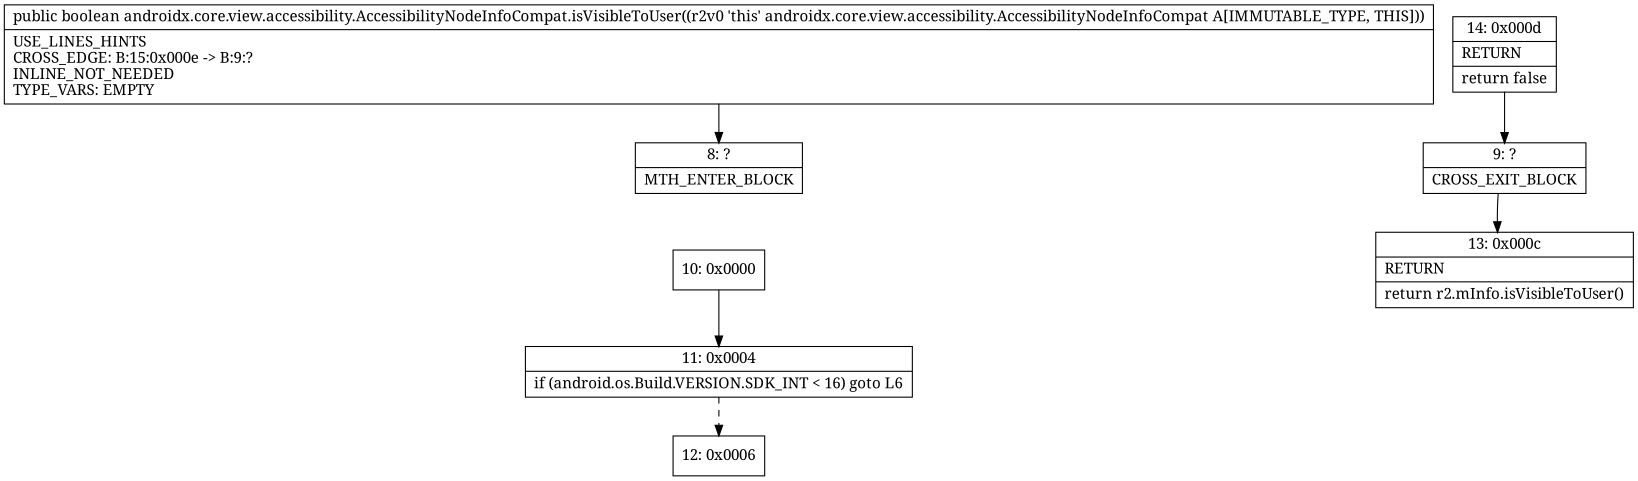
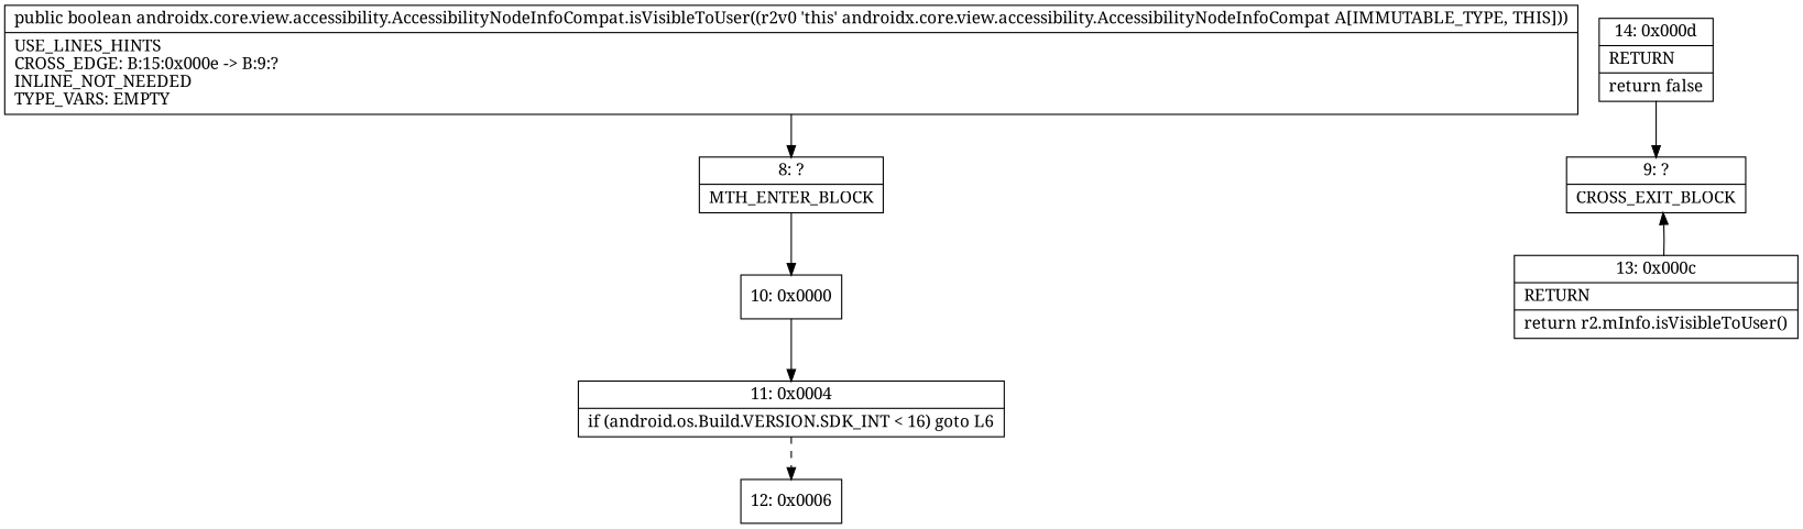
  digraph {
    fontname="Noto Serif"
    node [fontname="Noto Serif" shape=record]
    edge [fontname="Noto Serif"]
    n1 [label="{8\:\ ?|MTH_ENTER_BLOCK\l}"]
    n2 [label="{10\:\ 0x0000}"]
    n3 [label="{11\:\ 0x0004|if (android.os.Build.VERSION.SDK_INT \< 16) goto L6\l}"]
    n4 [label="{12\:\ 0x0006}"]
    n5 [label="{14\:\ 0x000d|RETURN\l|return false\l}"]
    n6 [label="{9\:\ ?|CROSS_EXIT_BLOCK\l}"]
    n7 [label="{13\:\ 0x000c|RETURN\l|return r2.mInfo.isVisibleToUser()\l}"]
    n8 [label="{public boolean androidx.core.view.accessibility.AccessibilityNodeInfoCompat.isVisibleToUser((r2v0 'this' androidx.core.view.accessibility.AccessibilityNodeInfoCompat A[IMMUTABLE_TYPE, THIS]))  | USE_LINES_HINTS\lCROSS_EDGE: B:15:0x000e \-\> B:9:?\lINLINE_NOT_NEEDED\lTYPE_VARS: EMPTY\l}"]
+   n1 -> n2
    n2 -> n3
    n3 -> n4 [style=dashed]
    n5 -> n6
-   n6 -> n7
+   n7 -> n6
    n8 -> n1
  }
